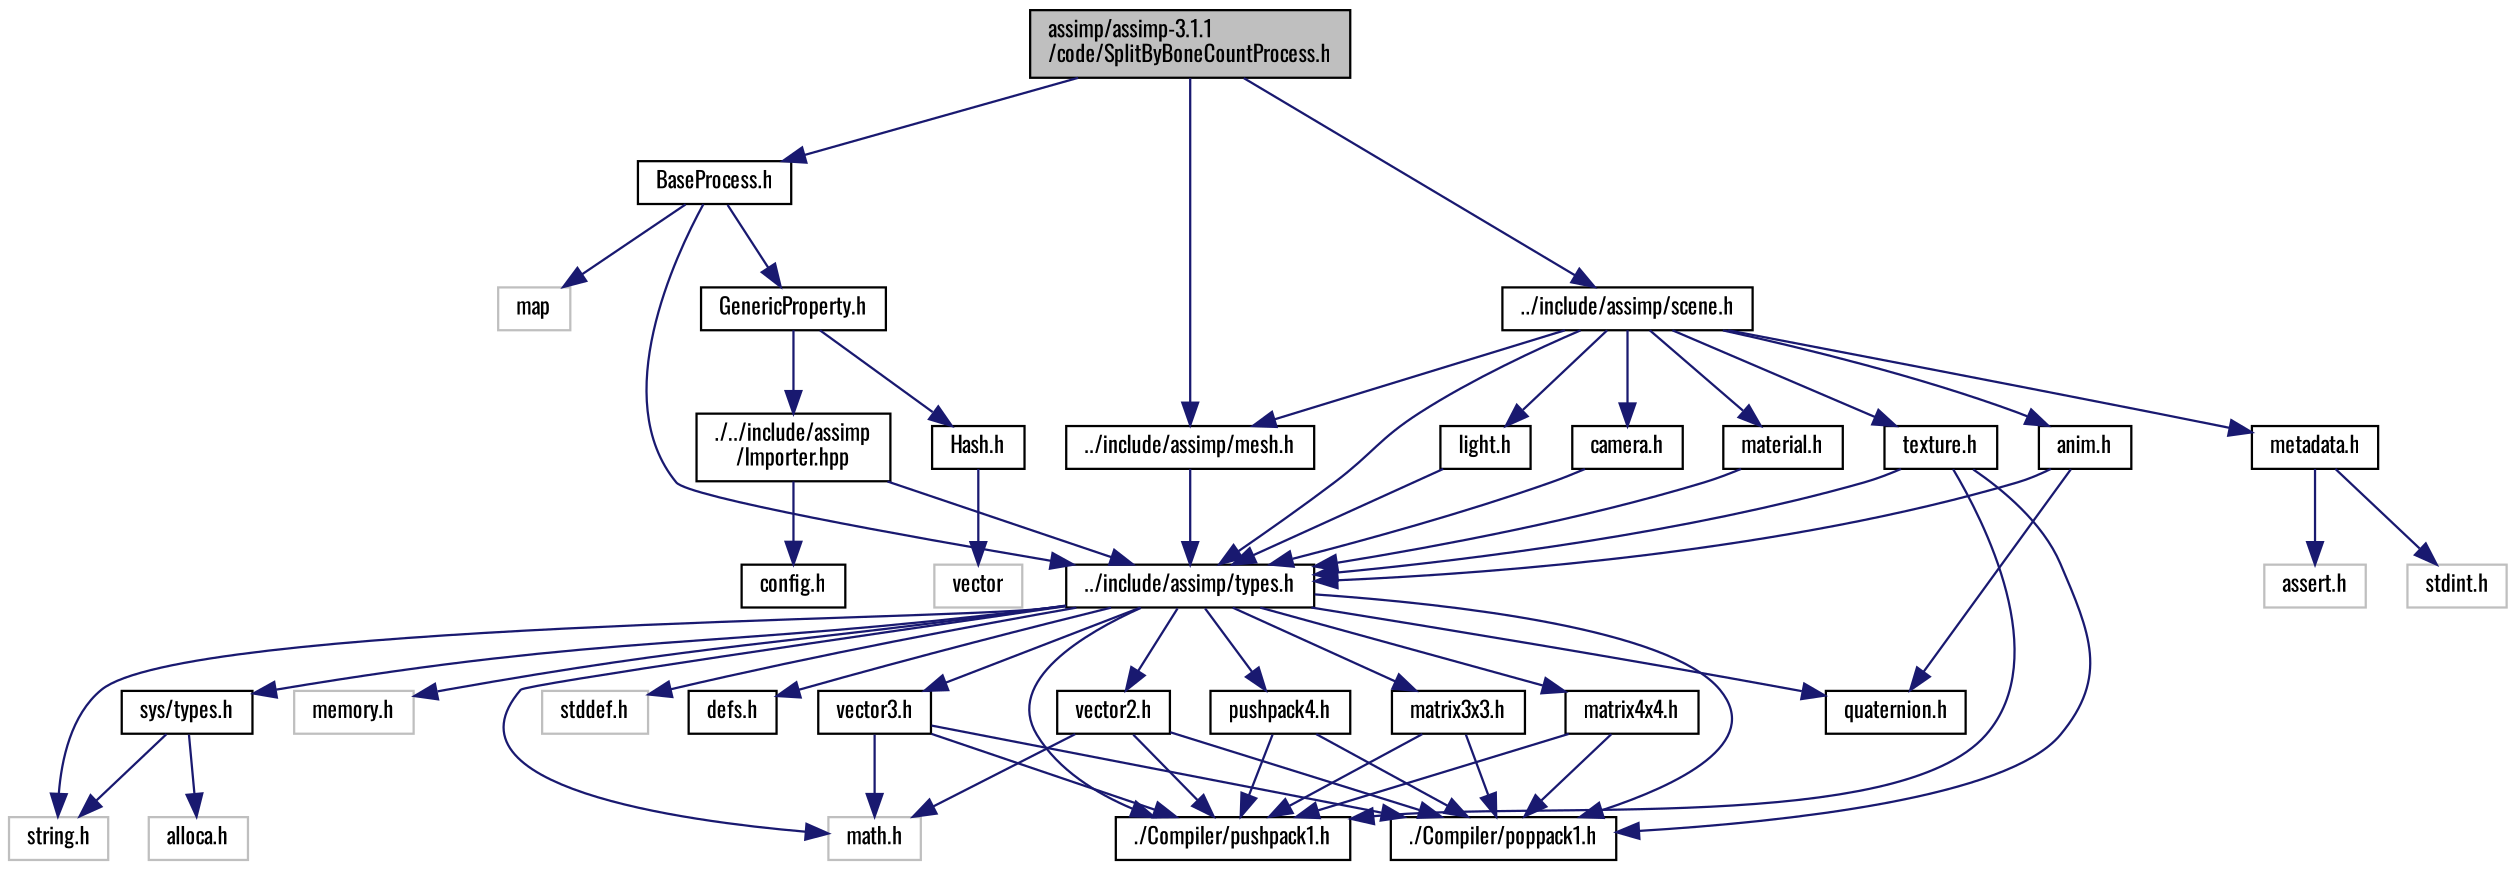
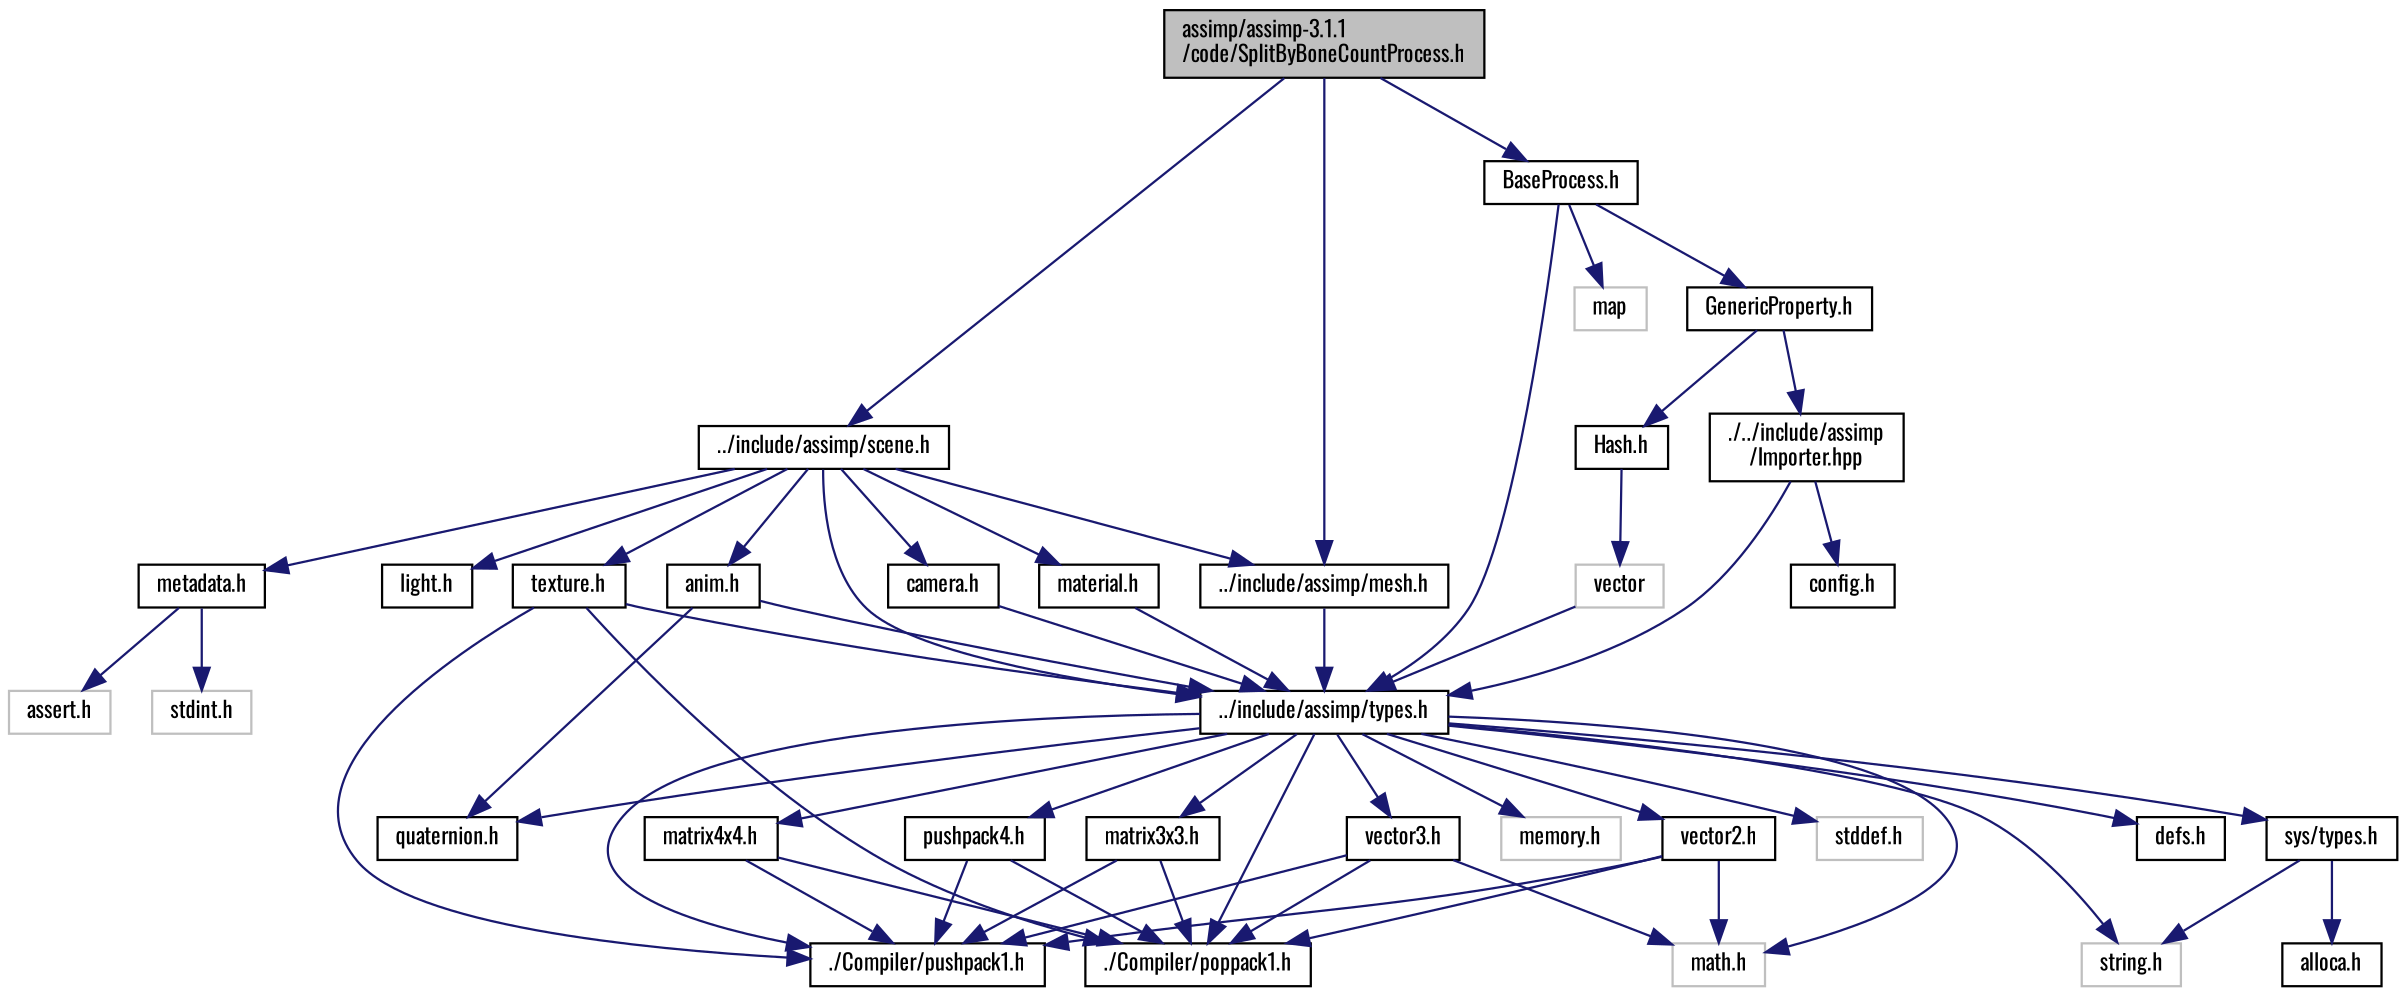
  digraph {
    fontname=Oswald
    node [color=black fillcolor=white fontname=Oswald fontsize=10 shape=record style=filled]
    edge [color=midnightblue fontname=Oswald fontsize=10 labelfontname=Helvetica labelfontsize=10 style=solid]
    n1 [fillcolor=grey75 fontcolor=black height=0.2 label="assimp/assimp-3.1.1\l/code/SplitByBoneCountProcess.h" width=0.4]
    n2 [height=0.2 label="BaseProcess.h" width=0.4]
    n3 [height=0.2 label="../include/assimp/mesh.h" width=0.4]
    n4 [height=0.2 label="../include/assimp/scene.h" width=0.4]
    n5 [color=grey75 height=0.2 label=vector width=0.4]
    n6 [color=grey75 height=0.2 label=map width=0.4]
    n7 [height=0.2 label="../include/assimp/types.h" width=0.4]
    n8 [height=0.2 label="GenericProperty.h" width=0.4]
    n9 [height=0.2 label="texture.h" width=0.4]
    n10 [height=0.2 label="light.h" width=0.4]
    n11 [height=0.2 label="camera.h" width=0.4]
    n12 [height=0.2 label="material.h" width=0.4]
    n13 [height=0.2 label="anim.h" width=0.4]
    n14 [height=0.2 label="metadata.h" width=0.4]
    n15 [height=0.2 label="sys/types.h" width=0.4]
    n16 [color=grey75 height=0.2 label="string.h" width=0.4]
    n17 [color=grey75 height=0.2 label="memory.h" width=0.4]
    n18 [color=grey75 height=0.2 label="math.h" width=0.4]
    n19 [color=grey75 height=0.2 label="stddef.h" width=0.4]
    n20 [height=0.2 label="defs.h" width=0.4]
    n21 [height=0.2 label="vector3.h" width=0.4]
    n22 [height=0.2 label="./Compiler/pushpack1.h" width=0.4]
    n23 [height=0.2 label="./Compiler/poppack1.h" width=0.4]
    n24 [height=0.2 label="vector2.h" width=0.4]
    n25 [height=0.2 label="pushpack4.h" width=0.4]
    n26 [height=0.2 label="matrix3x3.h" width=0.4]
    n27 [height=0.2 label="matrix4x4.h" width=0.4]
    n28 [height=0.2 label="quaternion.h" width=0.4]
    n29 [height=0.2 label="./../include/assimp\l/Importer.hpp" width=0.4]
    n30 [height=0.2 label="Hash.h" width=0.4]
-   n31 [color=grey75 height=0.2 label="alloca.h" width=0.4]
+   n31 [height=0.2 label="alloca.h" width=0.4]
    n32 [height=0.2 label="config.h" width=0.4]
    n33 [color=grey75 height=0.2 label="assert.h" width=0.4]
    n34 [color=grey75 height=0.2 label="stdint.h" width=0.4]
    n1 -> n2
    n1 -> n3
    n1 -> n4
    n2 -> n6
    n2 -> n7
    n2 -> n8
    n3 -> n7
    n4 -> n3
    n4 -> n7
    n4 -> n9
    n4 -> n10
    n4 -> n11
    n4 -> n12
    n4 -> n13
    n4 -> n14
    n7 -> n15
    n7 -> n16
    n7 -> n17
    n7 -> n18
    n7 -> n19
    n7 -> n20
    n7 -> n21
    n7 -> n22
    n7 -> n23
    n7 -> n24
    n7 -> n25
    n7 -> n26
    n7 -> n27
    n7 -> n28
    n8 -> n29
    n8 -> n30
    n9 -> n7
    n9 -> n22
    n9 -> n23
-   n10 -> n7
+   n5 -> n7
    n11 -> n7
    n12 -> n7
    n13 -> n7
    n13 -> n28
    n14 -> n33
    n14 -> n34
    n15 -> n16
    n15 -> n31
    n21 -> n18
    n21 -> n22
    n21 -> n23
    n24 -> n18
    n24 -> n22
    n24 -> n23
    n25 -> n22
    n25 -> n23
    n26 -> n22
    n26 -> n23
    n27 -> n22
    n27 -> n23
    n29 -> n7
    n29 -> n32
    n30 -> n5
  }
